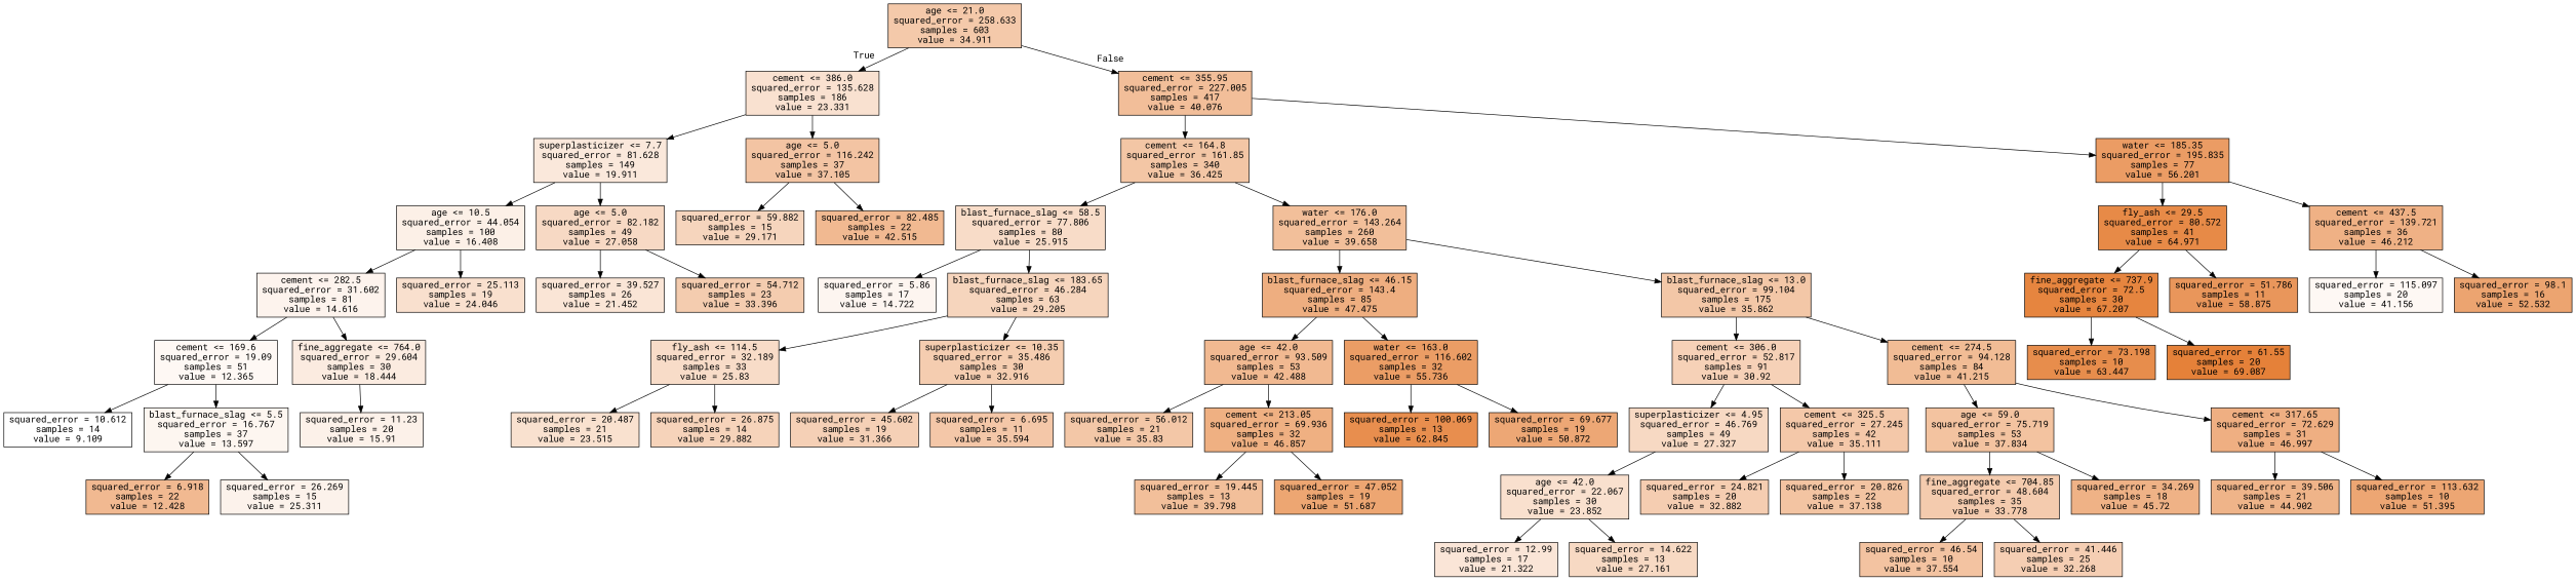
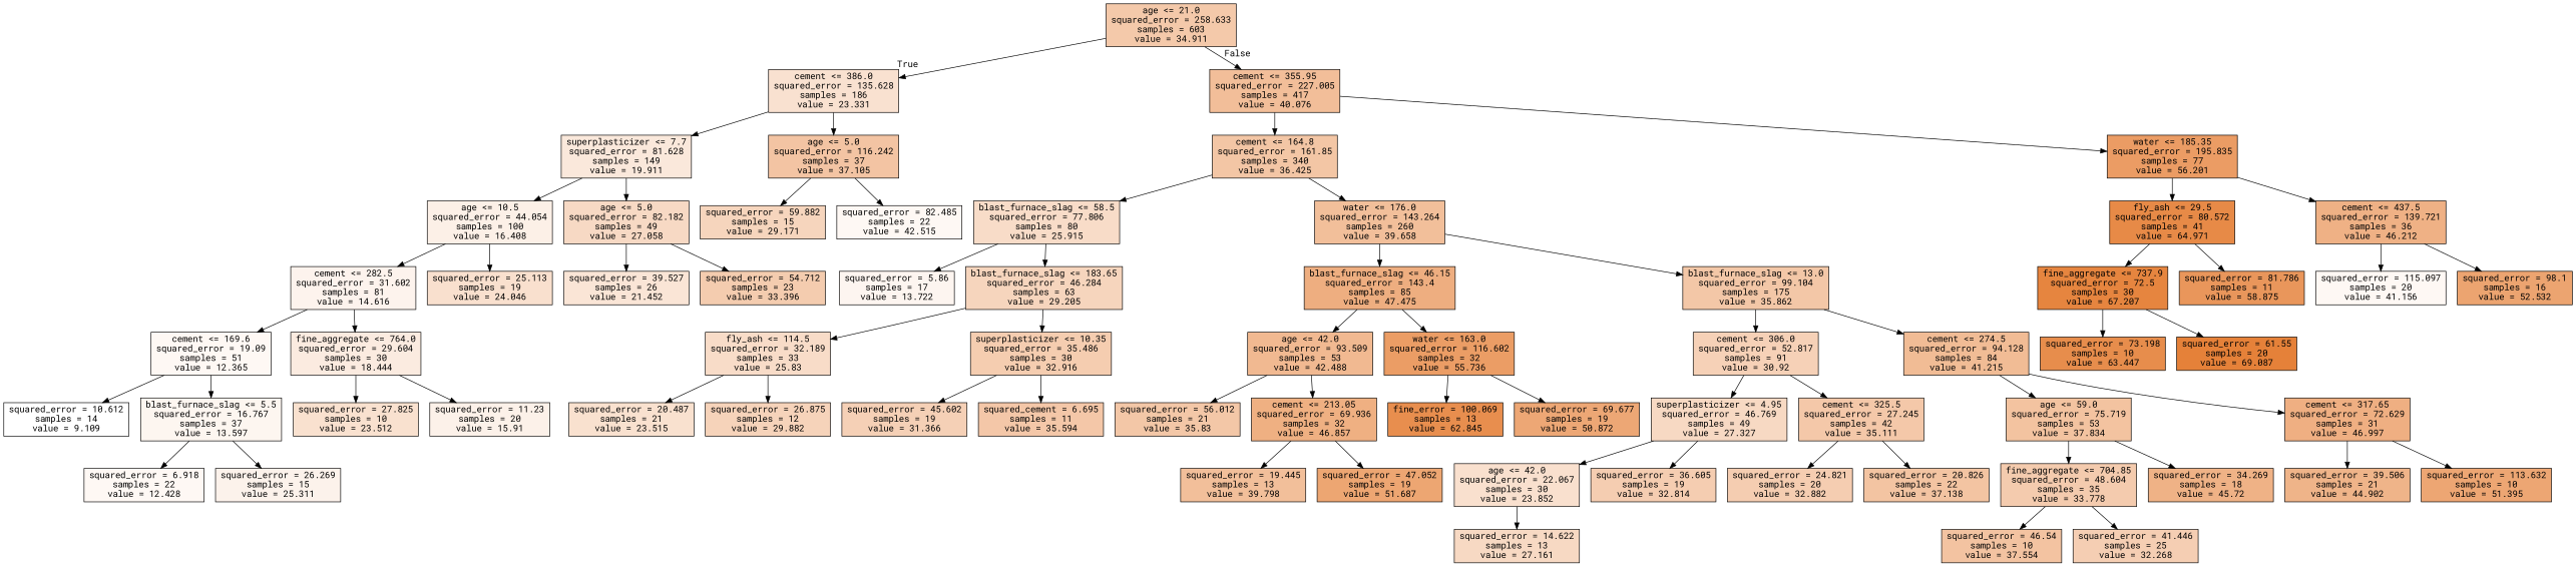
  digraph {
    fontname="Roboto Mono"
    node [color=black fillcolor="#fef8f4" fontname="Roboto Mono" shape=box style=filled]
    edge [fontname="Roboto Mono"]
    n1 [fillcolor="#f4c9aa" label="age <= 21.0\nsquared_error = 258.633\nsamples = 603\nvalue = 34.911"]
    n2 [fillcolor="#f9e1d0" label="cement <= 386.0\nsquared_error = 135.628\nsamples = 186\nvalue = 23.331"]
    n3 [fillcolor="#f2be99" label="cement <= 355.95\nsquared_error = 227.005\nsamples = 417\nvalue = 40.076"]
    n4 [fillcolor="#fae8db" label="superplasticizer <= 7.7\nsquared_error = 81.628\nsamples = 149\nvalue = 19.911"]
    n5 [fillcolor="#f3c4a3" label="age <= 5.0\nsquared_error = 116.242\nsamples = 37\nvalue = 37.105"]
    n6 [fillcolor="#f3c6a5" label="cement <= 164.8\nsquared_error = 161.85\nsamples = 340\nvalue = 36.425"]
    n7 [fillcolor="#eb9c64" label="water <= 185.35\nsquared_error = 195.835\nsamples = 77\nvalue = 56.201"]
    n8 [fillcolor="#fcf0e7" label="age <= 10.5\nsquared_error = 44.054\nsamples = 100\nvalue = 16.408"]
    n9 [fillcolor="#f7d9c4" label="age <= 5.0\nsquared_error = 82.182\nsamples = 49\nvalue = 27.058"]
    n10 [fillcolor="#f6d5bd" label="squared_error = 59.882\nsamples = 15\nvalue = 29.171"]
-   n11 [fillcolor="#f1b991" label="squared_error = 82.485\nsamples = 22\nvalue = 42.515"]
+   n11 [label="squared_error = 82.485\nsamples = 22\nvalue = 42.515"]
    n12 [fillcolor="#fdf3ed" label="cement <= 282.5\nsquared_error = 31.602\nsamples = 81\nvalue = 14.616"]
    n13 [fillcolor="#f9e0ce" label="squared_error = 25.113\nsamples = 19\nvalue = 24.046"]
    n14 [fillcolor="#fae5d6" label="squared_error = 39.527\nsamples = 26\nvalue = 21.452"]
    n15 [fillcolor="#f4ccaf" label="squared_error = 54.712\nsamples = 23\nvalue = 33.396"]
    n16 [label="cement <= 169.6\nsquared_error = 19.09\nsamples = 51\nvalue = 12.365"]
    n17 [fillcolor="#fbebe0" label="fine_aggregate <= 764.0\nsquared_error = 29.604\nsamples = 30\nvalue = 18.444"]
    n18 [fillcolor="#ffffff" label="squared_error = 10.612\nsamples = 14\nvalue = 9.109"]
    n19 [fillcolor="#fdf6f0" label="blast_furnace_slag <= 5.5\nsquared_error = 16.767\nsamples = 37\nvalue = 13.597"]
+   n20 [fillcolor="#f9e1cf" label="squared_error = 27.825\nsamples = 10\nvalue = 23.512"]
    n21 [fillcolor="#fcf1e9" label="squared_error = 11.23\nsamples = 20\nvalue = 15.91"]
-   n22 [fillcolor="#f1b991" label="squared_error = 6.918\nsamples = 22\nvalue = 12.428"]
+   n22 [label="squared_error = 6.918\nsamples = 22\nvalue = 12.428"]
    n23 [fillcolor="#fcf2eb" label="squared_error = 26.269\nsamples = 15\nvalue = 25.311"]
    n24 [fillcolor="#f8dcc8" label="blast_furnace_slag <= 58.5\nsquared_error = 77.806\nsamples = 80\nvalue = 25.915"]
    n25 [fillcolor="#f2bf9a" label="water <= 176.0\nsquared_error = 143.264\nsamples = 260\nvalue = 39.658"]
    n26 [fillcolor="#e78a47" label="fly_ash <= 29.5\nsquared_error = 80.572\nsamples = 41\nvalue = 64.971"]
    n27 [fillcolor="#efb185" label="cement <= 437.5\nsquared_error = 139.721\nsamples = 36\nvalue = 46.212"]
-   n28 [fillcolor="#fdf5f0" label="squared_error = 5.86\nsamples = 17\nvalue = 14.722"]
+   n28 [fillcolor="#fdf5f0" label="squared_error = 5.86\nsamples = 17\nvalue = 13.722"]
    n29 [fillcolor="#f6d5bd" label="blast_furnace_slag <= 183.65\nsquared_error = 46.284\nsamples = 63\nvalue = 29.205"]
    n30 [fillcolor="#eeae80" label="blast_furnace_slag <= 46.15\nsquared_error = 143.4\nsamples = 85\nvalue = 47.475"]
    n31 [fillcolor="#f3c7a7" label="blast_furnace_slag <= 13.0\nsquared_error = 99.104\nsamples = 175\nvalue = 35.862"]
    n32 [fillcolor="#f8dcc8" label="fly_ash <= 114.5\nsquared_error = 32.189\nsamples = 33\nvalue = 25.83"]
    n33 [fillcolor="#f5cdb0" label="superplasticizer <= 10.35\nsquared_error = 35.486\nsamples = 30\nvalue = 32.916"]
    n34 [fillcolor="#f9e1cf" label="squared_error = 20.487\nsamples = 21\nvalue = 23.515"]
-   n35 [fillcolor="#f6d3ba" label="squared_error = 26.875\nsamples = 14\nvalue = 29.882"]
+   n35 [fillcolor="#f6d3ba" label="squared_error = 26.875\nsamples = 12\nvalue = 29.882"]
    n36 [fillcolor="#f5d0b6" label="squared_error = 45.602\nsamples = 19\nvalue = 31.366"]
-   n37 [fillcolor="#f4c7a8" label="squared_error = 6.695\nsamples = 11\nvalue = 35.594"]
+   n37 [fillcolor="#f4c7a8" label="squared_cement = 6.695\nsamples = 11\nvalue = 35.594"]
    n38 [fillcolor="#f1b991" label="age <= 42.0\nsquared_error = 93.509\nsamples = 53\nvalue = 42.488"]
    n39 [fillcolor="#eb9d65" label="water <= 163.0\nsquared_error = 116.602\nsamples = 32\nvalue = 55.736"]
    n40 [fillcolor="#f6d1b7" label="cement <= 306.0\nsquared_error = 52.817\nsamples = 91\nvalue = 30.92"]
    n41 [fillcolor="#f1bc95" label="cement <= 274.5\nsquared_error = 94.128\nsamples = 84\nvalue = 41.215"]
    n42 [fillcolor="#f3c7a7" label="squared_error = 56.012\nsamples = 21\nvalue = 35.83"]
    n43 [fillcolor="#efb082" label="cement <= 213.05\nsquared_error = 69.936\nsamples = 32\nvalue = 46.857"]
-   n44 [fillcolor="#e88e4e" label="squared_error = 100.069\nsamples = 13\nvalue = 62.845"]
+   n44 [fillcolor="#e88e4e" label="fine_error = 100.069\nsamples = 13\nvalue = 62.845"]
    n45 [fillcolor="#eda775" label="squared_error = 69.677\nsamples = 19\nvalue = 50.872"]
    n46 [fillcolor="#f2bf9a" label="squared_error = 19.445\nsamples = 13\nvalue = 39.798"]
    n47 [fillcolor="#eda672" label="squared_error = 47.052\nsamples = 19\nvalue = 51.687"]
    n48 [fillcolor="#f7d9c3" label="superplasticizer <= 4.95\nsquared_error = 46.769\nsamples = 49\nvalue = 27.327"]
    n49 [fillcolor="#f4c8a9" label="cement <= 325.5\nsquared_error = 27.245\nsamples = 42\nvalue = 35.111"]
    n50 [fillcolor="#f3c3a0" label="age <= 59.0\nsquared_error = 75.719\nsamples = 53\nvalue = 37.834"]
    n51 [fillcolor="#efaf82" label="cement <= 317.65\nsquared_error = 72.629\nsamples = 31\nvalue = 46.997"]
    n52 [fillcolor="#f9e0ce" label="age <= 42.0\nsquared_error = 22.067\nsamples = 30\nvalue = 23.852"]
+   n53 [fillcolor="#f5cdb1" label="squared_error = 36.605\nsamples = 19\nvalue = 32.814"]
    n54 [fillcolor="#f5cdb1" label="squared_error = 24.821\nsamples = 20\nvalue = 32.882"]
    n55 [fillcolor="#f3c4a2" label="squared_error = 20.826\nsamples = 22\nvalue = 37.138"]
-   n56 [fillcolor="#fae5d7" label="squared_error = 12.99\nsamples = 17\nvalue = 21.322"]
    n57 [fillcolor="#f7d9c3" label="squared_error = 14.622\nsamples = 13\nvalue = 27.161"]
    n58 [fillcolor="#f4cbae" label="fine_aggregate <= 704.85\nsquared_error = 48.604\nsamples = 35\nvalue = 33.778"]
    n59 [fillcolor="#efb286" label="squared_error = 34.269\nsamples = 18\nvalue = 45.72"]
    n60 [fillcolor="#efb489" label="squared_error = 39.506\nsamples = 21\nvalue = 44.902"]
    n61 [fillcolor="#eda673" label="squared_error = 113.632\nsamples = 10\nvalue = 51.395"]
    n62 [fillcolor="#f3c3a1" label="squared_error = 46.54\nsamples = 10\nvalue = 37.554"]
    n63 [fillcolor="#f5ceb3" label="squared_error = 41.446\nsamples = 25\nvalue = 32.268"]
    n64 [fillcolor="#e6853f" label="fine_aggregate <= 737.9\nsquared_error = 72.5\nsamples = 30\nvalue = 67.207"]
-   n65 [fillcolor="#e9965b" label="squared_error = 51.786\nsamples = 11\nvalue = 58.875"]
+   n65 [fillcolor="#e9965b" label="squared_error = 81.786\nsamples = 11\nvalue = 58.875"]
    n66 [label="squared_error = 115.097\nsamples = 20\nvalue = 41.156"]
    n67 [fillcolor="#eca470" label="squared_error = 98.1\nsamples = 16\nvalue = 52.532"]
    n68 [fillcolor="#e78d4c" label="squared_error = 73.198\nsamples = 10\nvalue = 63.447"]
    n69 [fillcolor="#e58139" label="squared_error = 61.55\nsamples = 20\nvalue = 69.087"]
    n1 -> n2 [headlabel=True labelangle=45 labeldistance=2.5]
    n1 -> n3 [headlabel=False labelangle=-45 labeldistance=2.5]
    n2 -> n4
    n2 -> n5
    n3 -> n6
    n3 -> n7
    n4 -> n8
    n4 -> n9
    n5 -> n10
    n5 -> n11
    n6 -> n24
    n6 -> n25
    n7 -> n26
    n7 -> n27
    n8 -> n12
    n8 -> n13
    n9 -> n14
    n9 -> n15
    n12 -> n16
    n12 -> n17
    n16 -> n18
    n16 -> n19
+   n17 -> n20
    n17 -> n21
    n19 -> n22
    n19 -> n23
    n24 -> n28
    n24 -> n29
    n25 -> n30
    n25 -> n31
    n26 -> n64
    n26 -> n65
    n27 -> n66
    n27 -> n67
    n29 -> n32
    n29 -> n33
    n30 -> n38
    n30 -> n39
    n31 -> n40
    n31 -> n41
    n32 -> n34
    n32 -> n35
    n33 -> n36
    n33 -> n37
    n38 -> n42
    n38 -> n43
    n39 -> n44
    n39 -> n45
    n40 -> n48
    n40 -> n49
    n41 -> n50
    n41 -> n51
    n43 -> n46
    n43 -> n47
    n48 -> n52
+   n48 -> n53
    n49 -> n54
    n49 -> n55
    n50 -> n58
    n50 -> n59
    n51 -> n60
    n51 -> n61
-   n52 -> n56
    n52 -> n57
    n58 -> n62
    n58 -> n63
    n64 -> n68
    n64 -> n69
  }
